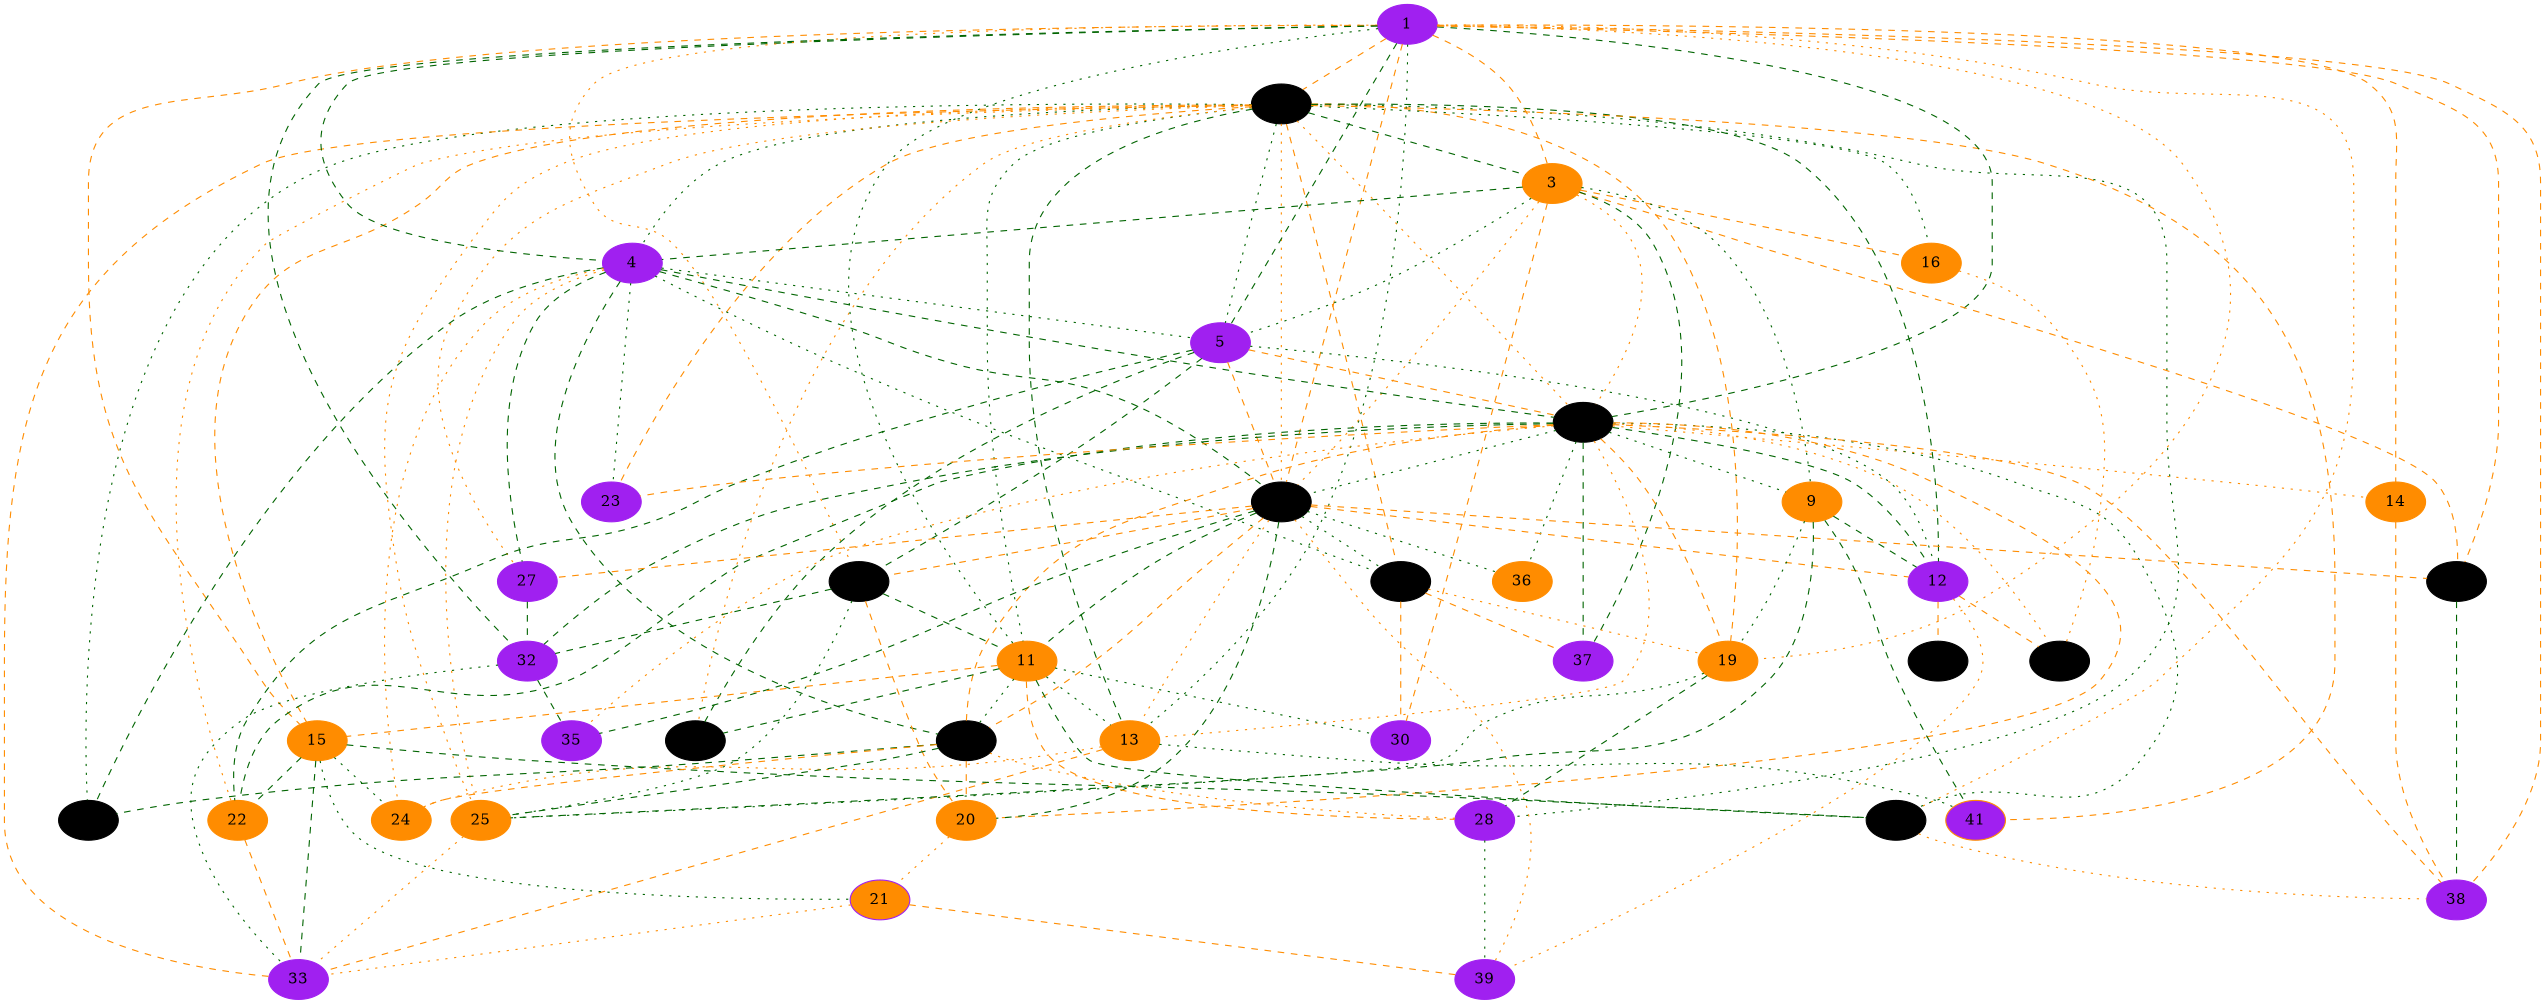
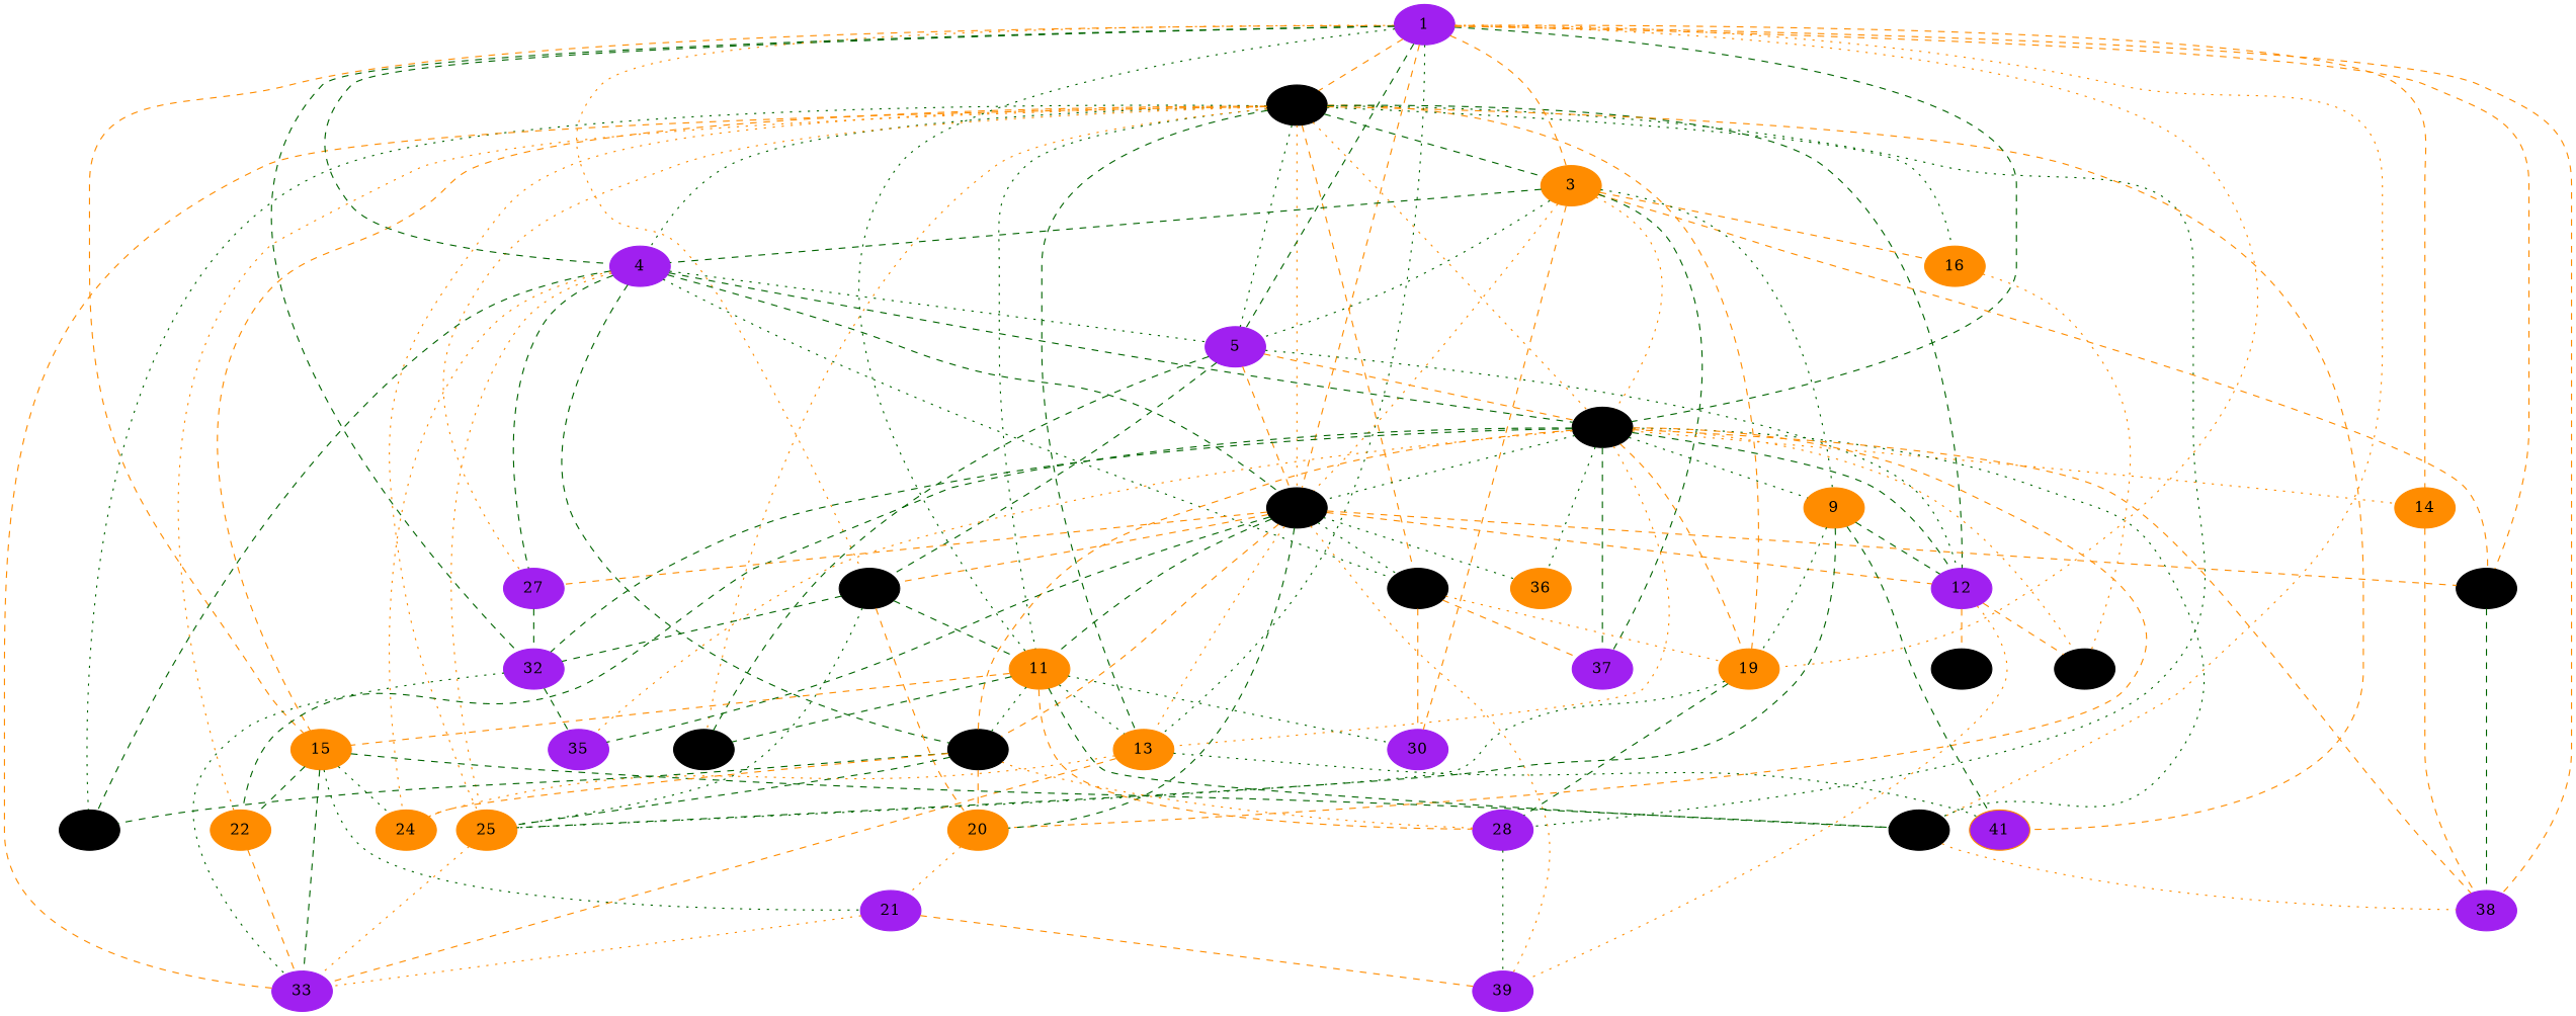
  graph {
    node [color=purple style=filled]
    edge [color=darkgreen style=dashed weight=1.0]
    2 [color=black]
    1
    3 [color=darkorange]
    4
    5
    6 [color=black]
    7 [color=black]
    10 [color=black]
    11 [color=darkorange]
    13 [color=darkorange]
    14 [color=darkorange]
    15 [color=darkorange]
    19 [color=darkorange]
    26 [color=black]
    29 [color=black]
    32
    38
    8 [color=black]
    12
    16 [color=darkorange]
    18 [color=black]
    22 [color=darkorange]
-   23
    25 [color=darkorange]
    27
    28
    33
    40 [color=black]
    41 [color=darkorange fillcolor=purple]
    9 [color=darkorange]
    30
    37
    17 [color=black]
    24 [color=darkorange]
    20 [color=darkorange]
    34 [color=black]
    35
    36 [color=darkorange]
    39
-   21 [fillcolor=darkorange]
+   21
    31 [color=black]
    2 -- 3 [weight=4.0]
    2 -- 4 [style=dotted weight=8.0]
    2 -- 5 [style=dotted weight=3.0]
    2 -- 6 [color=darkorange style=dotted weight=5.0]
    2 -- 7 [color=darkorange style=dotted weight=15.0]
    2 -- 11 [style=dotted weight=2.0]
    2 -- 13 [weight=7.0]
    2 -- 15 [color=darkorange]
    2 -- 19 [color=darkorange]
    2 -- 8 [color=darkorange weight=2.0]
    2 -- 12
    2 -- 16 [style=dotted weight=2.0]
    2 -- 18 [style=dotted]
    2 -- 22 [color=darkorange style=dotted weight=3.0]
-   2 -- 23 [color=darkorange]
    2 -- 25 [color=darkorange style=dotted]
    2 -- 27 [color=darkorange style=dotted]
    2 -- 28 [style=dotted]
    2 -- 33 [color=darkorange]
    2 -- 40 [color=darkorange style=dotted]
    2 -- 41 [color=darkorange]
    1 -- 2 [color=darkorange weight=7.0]
    1 -- 3 [color=darkorange weight=3.0]
    1 -- 4 [weight=4.0]
    1 -- 5 [weight=3.0]
    1 -- 6 [weight=2.0]
    1 -- 7 [color=darkorange]
    1 -- 10 [color=darkorange style=dotted]
    1 -- 11 [style=dotted]
    1 -- 13 [style=dotted]
    1 -- 14 [color=darkorange weight=4.0]
    1 -- 15 [color=darkorange weight=2.0]
    1 -- 19 [color=darkorange style=dotted]
    1 -- 26 [color=darkorange]
    1 -- 29 [color=darkorange style=dotted]
    1 -- 32
    1 -- 38 [color=darkorange weight=3.0]
    3 -- 4 [weight=2.0]
    3 -- 5 [style=dotted]
    3 -- 6 [color=darkorange style=dotted]
    3 -- 7 [color=darkorange style=dotted]
    3 -- 26 [color=darkorange]
    3 -- 16 [color=darkorange]
    3 -- 9 [style=dotted]
    3 -- 30 [color=darkorange]
    3 -- 37
    4 -- 5 [style=dotted weight=3.0]
    4 -- 6 [weight=2.0]
    4 -- 7 [weight=2.0]
    4 -- 8 [style=dotted]
    4 -- 18
-   4 -- 23 [style=dotted]
    4 -- 25 [color=darkorange style=dotted weight=6.0]
    4 -- 27
    4 -- 17
    4 -- 24 [color=darkorange style=dotted]
    5 -- 6 [color=darkorange]
    5 -- 7 [color=darkorange]
    5 -- 10
    5 -- 12 [style=dotted]
-   5 -- 22
    5 -- 40
    6 -- 7 [style=dotted weight=2.0]
    6 -- 13 [color=darkorange style=dotted]
    6 -- 14 [color=darkorange style=dotted weight=2.0]
    6 -- 19 [color=darkorange]
    6 -- 29 [style=dotted]
    6 -- 32
    6 -- 38 [color=darkorange]
    6 -- 12
    6 -- 22
-   6 -- 23 [color=darkorange]
    6 -- 9 [style=dotted weight=4.0]
    6 -- 37
    6 -- 17 [color=darkorange]
    6 -- 20 [color=darkorange]
    6 -- 34 [color=darkorange style=dotted]
    6 -- 35 [color=darkorange style=dotted]
    6 -- 36 [style=dotted]
    7 -- 10 [color=darkorange]
    7 -- 11 [weight=3.0]
    7 -- 13 [color=darkorange style=dotted weight=2.0]
    7 -- 26 [color=darkorange]
    7 -- 8 [style=dotted]
    7 -- 12 [color=darkorange]
    7 -- 27 [color=darkorange]
    7 -- 17 [color=darkorange]
    7 -- 20
    7 -- 35
    7 -- 36 [style=dotted]
    7 -- 39 [color=darkorange style=dotted]
    10 -- 11
    10 -- 32
    10 -- 25 [style=dotted]
    10 -- 20 [color=darkorange weight=2.0]
    11 -- 13 [style=dotted weight=2.0]
    11 -- 15 [color=darkorange]
    11 -- 29
    11 -- 28 [color=darkorange]
    11 -- 40
    11 -- 30 [style=dotted]
    11 -- 17 [style=dotted]
    13 -- 33 [color=darkorange]
    13 -- 41 [style=dotted]
    13 -- 24 [color=darkorange style=dotted]
    14 -- 38 [color=darkorange]
    15 -- 29
    15 -- 22
    15 -- 33
    15 -- 24 [style=dotted weight=2.0]
    15 -- 21 [style=dotted]
    19 -- 25 [style=dotted]
    19 -- 28
    26 -- 38
    29 -- 38 [color=darkorange style=dotted]
    32 -- 33 [style=dotted]
    32 -- 35 [weight=2.0]
    8 -- 19 [color=darkorange style=dotted]
    8 -- 30 [color=darkorange weight=2.0]
    8 -- 37 [color=darkorange]
    12 -- 34 [color=darkorange]
    12 -- 39 [color=darkorange style=dotted]
    12 -- 31 [color=darkorange]
    16 -- 34 [color=darkorange style=dotted]
    22 -- 33 [color=darkorange]
    25 -- 33 [color=darkorange style=dotted]
    27 -- 32 [weight=3.0]
    28 -- 39 [style=dotted weight=2.0]
    9 -- 19 [style=dotted]
    9 -- 12
    9 -- 25
    9 -- 41 [weight=2.0]
    17 -- 18
    17 -- 25
    17 -- 28 [color=darkorange style=dotted]
    17 -- 24 [color=darkorange]
    17 -- 20 [color=darkorange weight=3.0]
    20 -- 21 [color=darkorange style=dotted]
    21 -- 33 [color=darkorange style=dotted]
    21 -- 39 [color=darkorange]
  }
